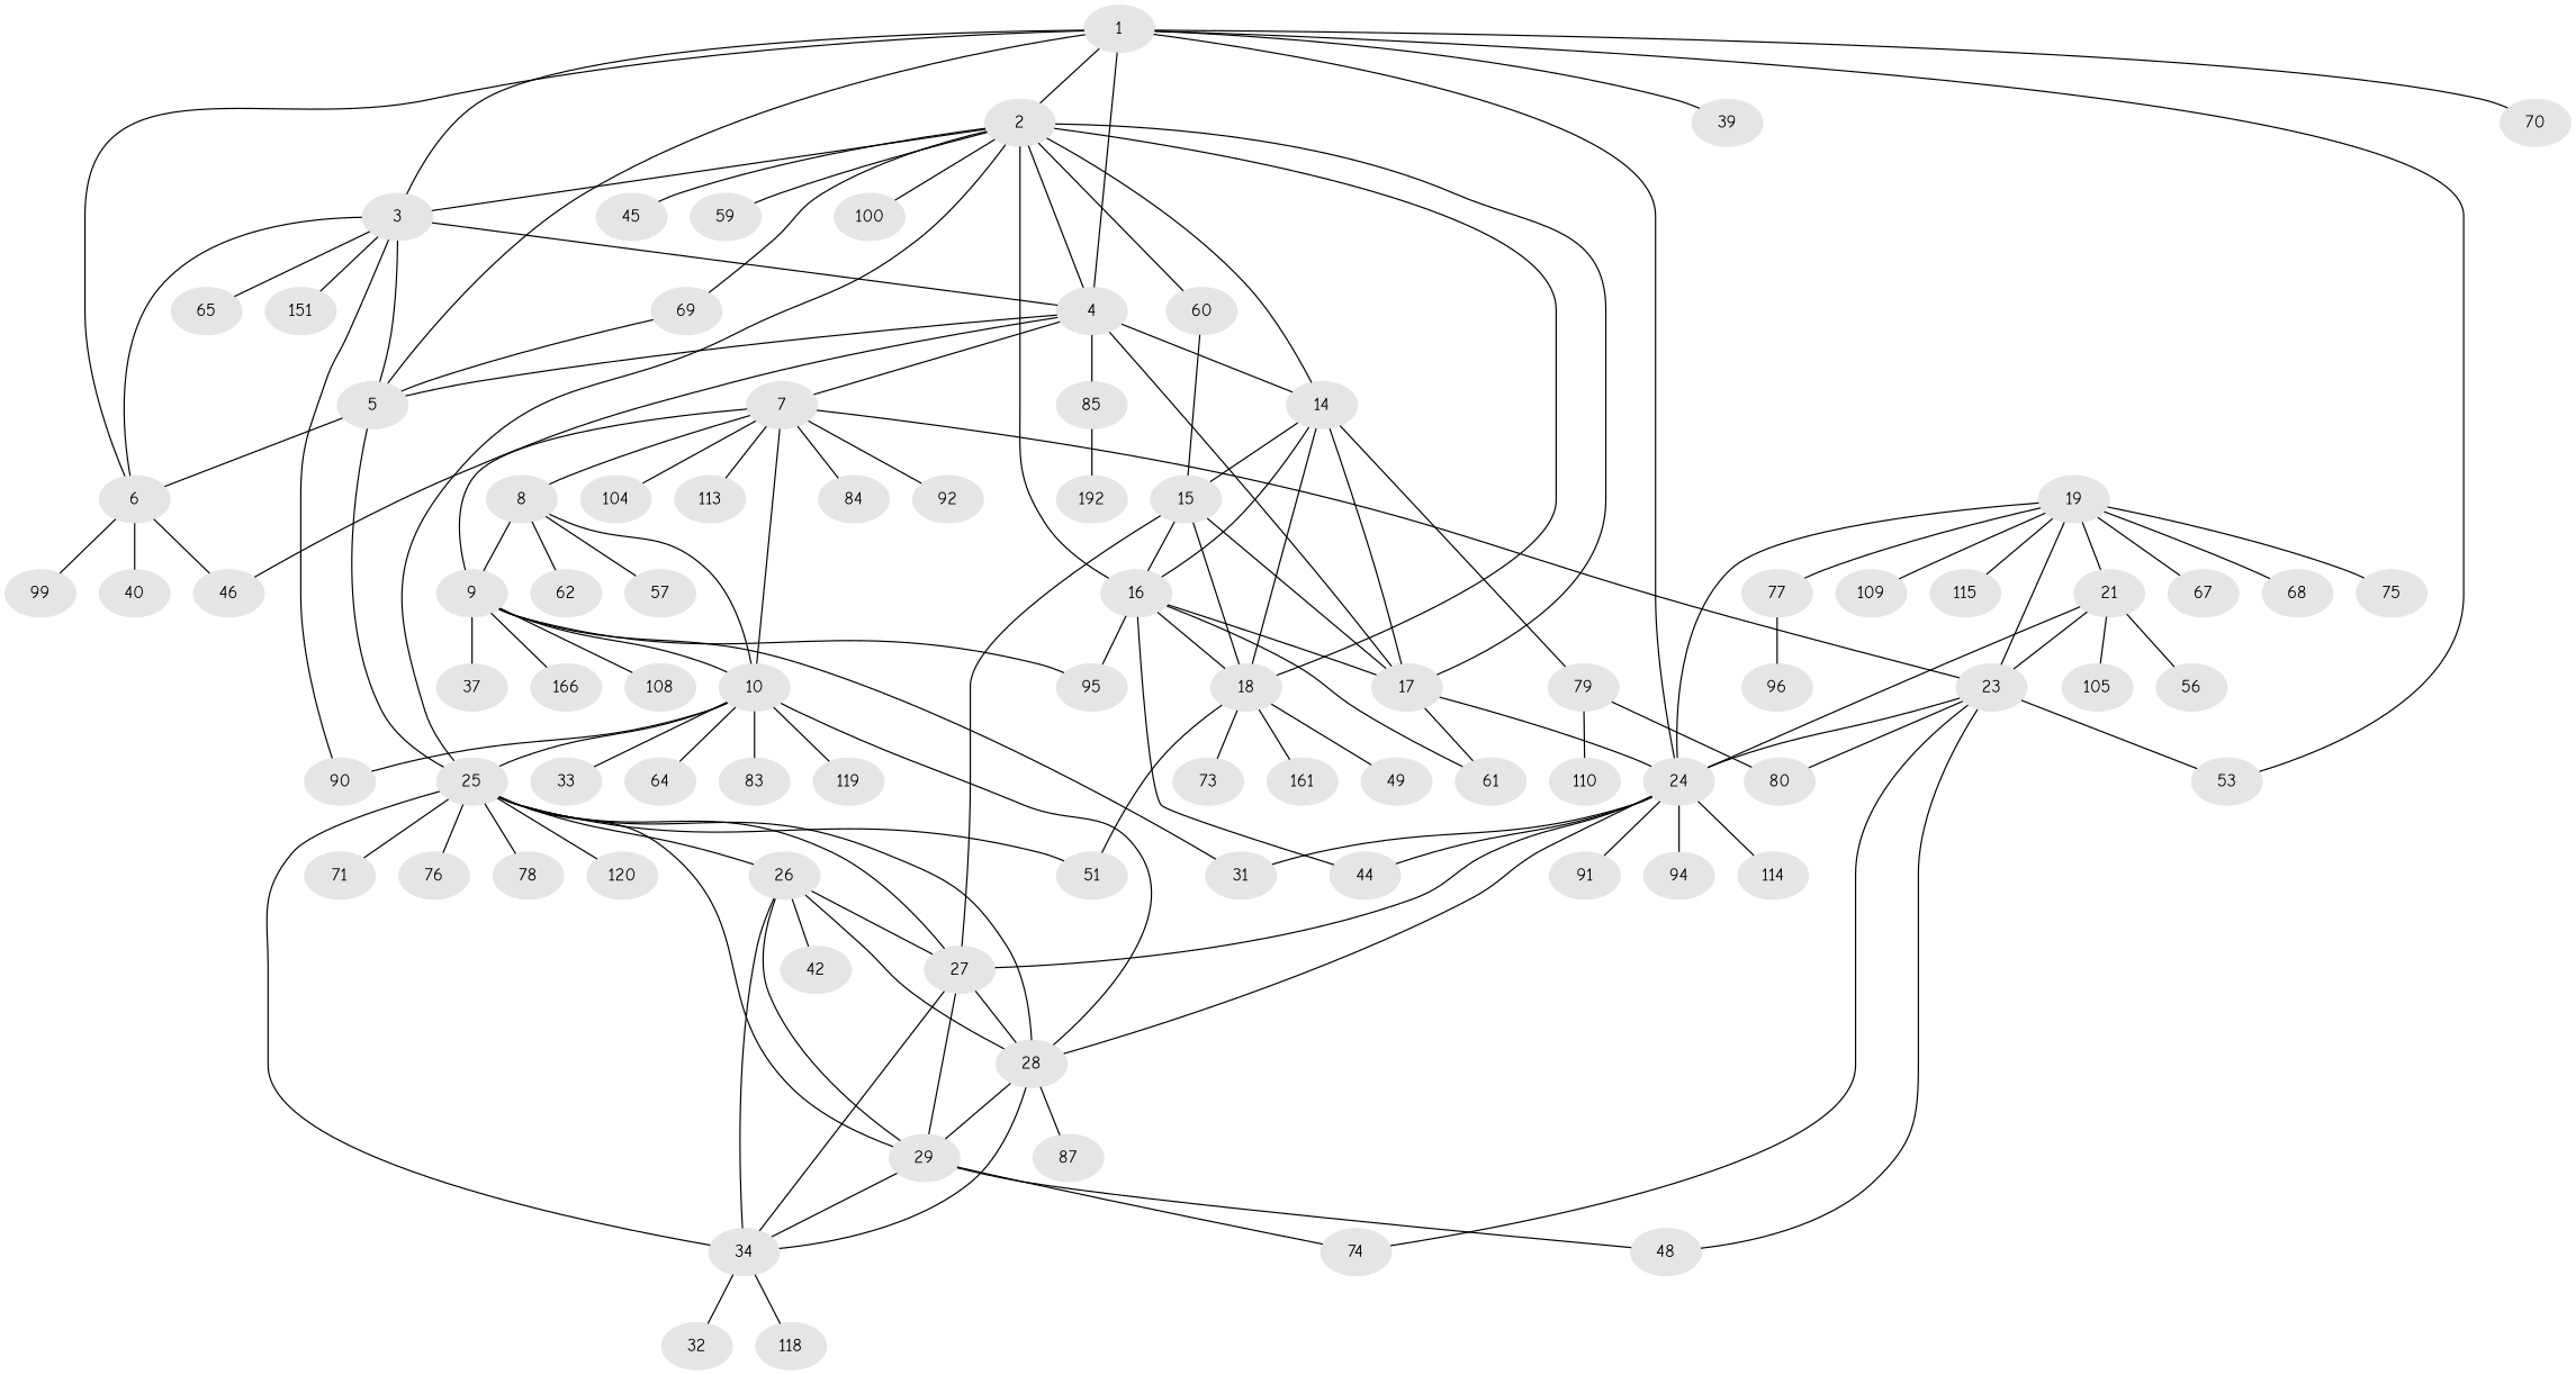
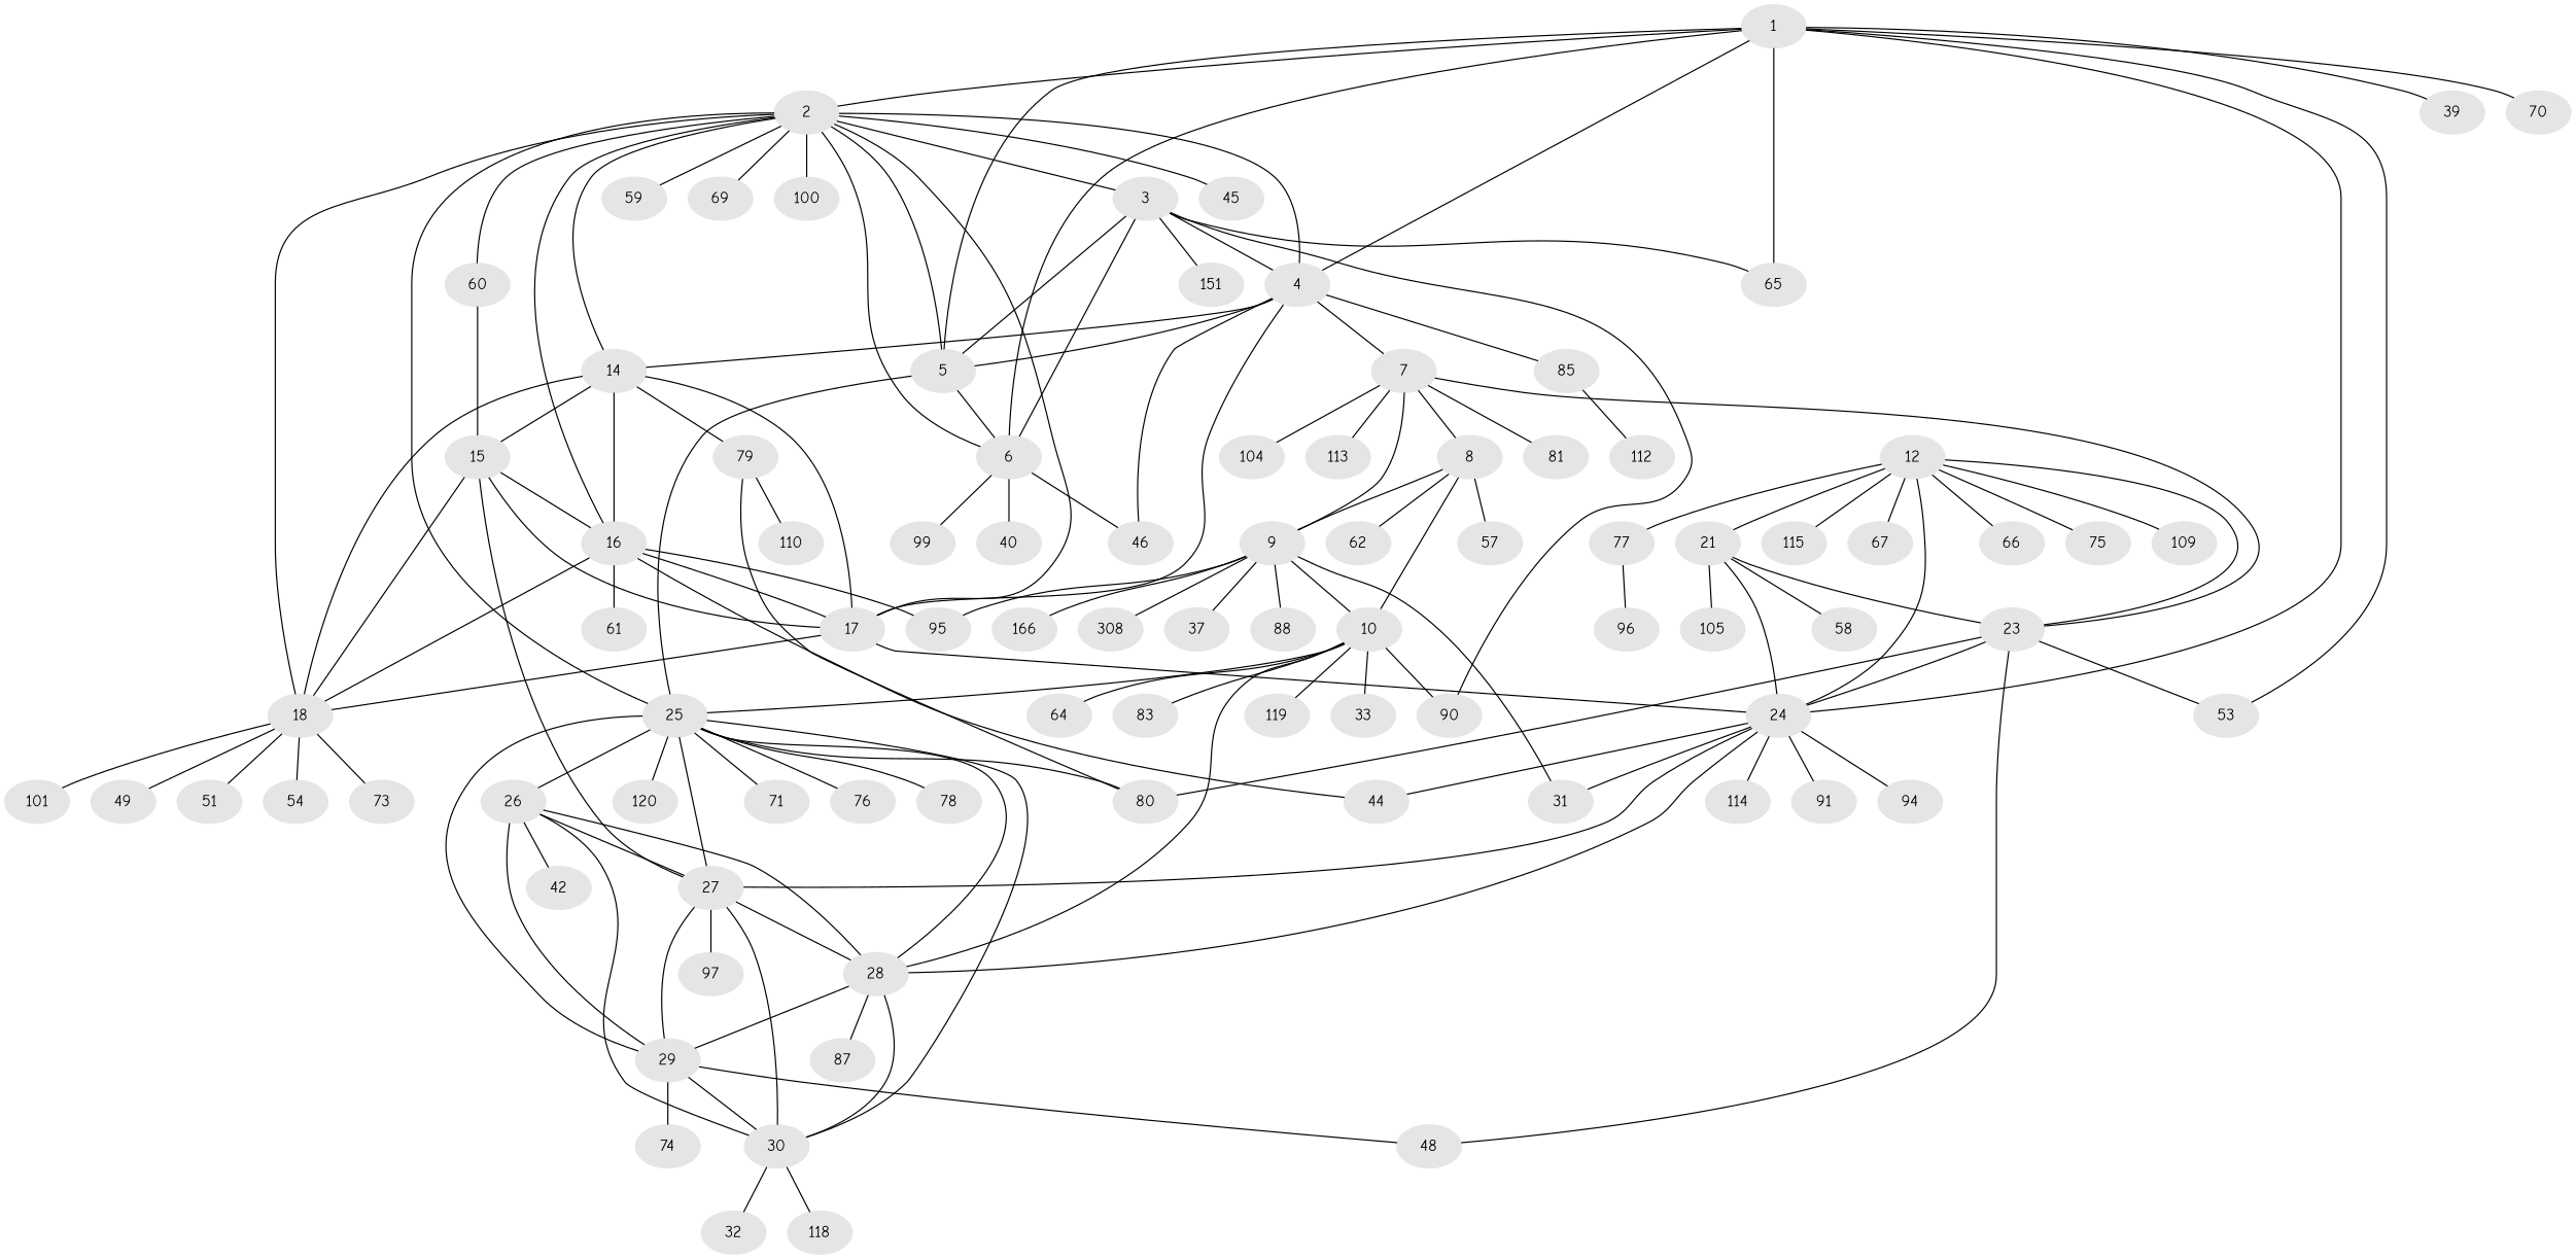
  graph {
    fontname="Comic Neue"
    node [color=gray90 fontname="Comic Neue" style=filled]
    edge [fontname="Comic Neue"]
    1 [super="+52"]
    2 [super="+13"]
    3 [super="+66"]
    4 [super="+98"]
    5 [super="+41"]
    6 [super="+93"]
    24 [super="+36"]
    39
    53
    70
    14 [super="+63"]
    16 [super="+84"]
    17 [super="+43"]
    18 [super="+47"]
    25 [super="+114"]
    45
    59
    60 [super="+82"]
    69
    100
    65
    90
    n23 [label=151]
    7 [super="+12"]
    85
    46
    40
    99
    31
    28 [super="+50"]
    27 [super="+34"]
    44
    91
    94
    n35 [label=114]
    15
    79 [super="+116"]
    61
    95
    49
    51
+   54
    73
-   101 [label=161]
+   101
    80
    26
    29 [super="+58"]
-   30 [label=34]
+   30
    71
    76
    78
    120
    8 [super="+35"]
    9 [super="+103"]
    10 [super="+11"]
    23 [super="+83"]
-   81 [label=84]
-   92
+   81
    104
    113
-   112 [label=192]
+   112
    57
    62
    37
+   88
    n66 [label=166]
-   108
+   108 [label=308]
    n68 [label=33]
    64
    n70 [label=83]
    119
    48
    74
    87
    110
-   19 [super="+22"]
+   97
+   19 [super="+22" label=12]
    n78 [label=21 super="+21"]
    67
-   68
+   68 [label=66]
    75
    77
    109
    115
-   56
+   56 [label=58]
    105
    96
    42 [super="+72"]
    32 [super="+33"]
    118
    1 -- 2
-   1 -- 3
+   1 -- 65
    1 -- 4
    1 -- 5
    1 -- 6
    1 -- 24
    1 -- 39
    1 -- 53
    1 -- 70
    2 -- 3
    2 -- 4
-   69 -- 5
+   2 -- 5
+   2 -- 6
    2 -- 14
    2 -- 16
    2 -- 17
    2 -- 18
    2 -- 25
    2 -- 45
    2 -- 59
    2 -- 60
    2 -- 69
    2 -- 100
    3 -- 4
    3 -- 5
    3 -- 6
    3 -- 65
    3 -- 90
    3 -- n23
    4 -- 5
    4 -- 14
    4 -- 17
    4 -- 7
    4 -- 85
    4 -- 46
    5 -- 6
    5 -- 25
    6 -- 46
    6 -- 40
    6 -- 99
    24 -- 31
    24 -- 28
    24 -- 27
    24 -- 44
    24 -- 91
    24 -- 94
    24 -- n35
    14 -- 16
    14 -- 17
    14 -- 18
    14 -- 15
    14 -- 79
    16 -- 17
    16 -- 18
    16 -- 44
    16 -- 61
    16 -- 95
    17 -- 24
-   17 -- 61
+   17 -- 18
    18 -- 49
    18 -- 51
+   18 -- 54
    18 -- 73
    18 -- 101
    25 -- 28
    25 -- 27
-   25 -- 51
+   25 -- 80
    25 -- 26
    25 -- 29
    25 -- 30
    25 -- 71
    25 -- 76
    25 -- 78
    25 -- 120
    60 -- 15
    7 -- 8 [weight=2]
    7 -- 9 [weight=2]
-   7 -- 10 [weight=4]
    7 -- 23
    7 -- 81
-   7 -- 92
    7 -- 104
    7 -- 113
    85 -- 112
    28 -- 29
    28 -- 30
    28 -- 87
    27 -- 28
    27 -- 29
    27 -- 30
+   27 -- 97
    15 -- 16
    15 -- 17
    15 -- 18
    15 -- 27
    79 -- 80
    79 -- 110
    26 -- 28
    26 -- 27
    26 -- 29
    26 -- 30
    26 -- 42
    29 -- 30
    29 -- 48
    29 -- 74
    30 -- 32
    30 -- 118
    8 -- 9
    8 -- 10 [weight=2]
    8 -- 57
    8 -- 62
    9 -- 31
    9 -- 95
    9 -- 10 [weight=2]
    9 -- 37
+   9 -- 88
    9 -- n66
    9 -- 108
    10 -- 25
    10 -- 90
    10 -- 28
    10 -- n68
    10 -- 64
    10 -- n70
    10 -- 119
    23 -- 24
    23 -- 53
    23 -- 80
    23 -- 48
-   23 -- 74
    19 -- 24 [weight=2]
    19 -- 23 [weight=2]
    19 -- n78 [weight=4]
    19 -- 67
    19 -- 68
    19 -- 75
    19 -- 77
    19 -- 109
    19 -- 115
    n78 -- 24 [weight=2]
    n78 -- 23 [weight=2]
    n78 -- 56
    n78 -- 105
    77 -- 96
  }
